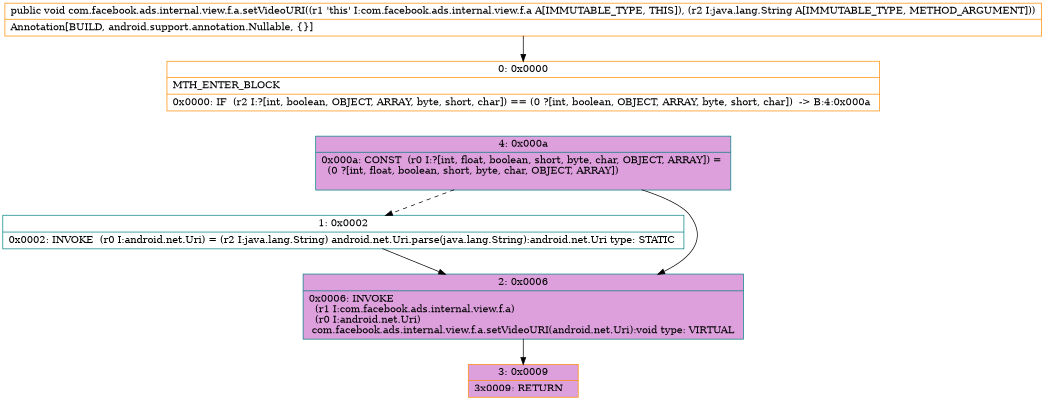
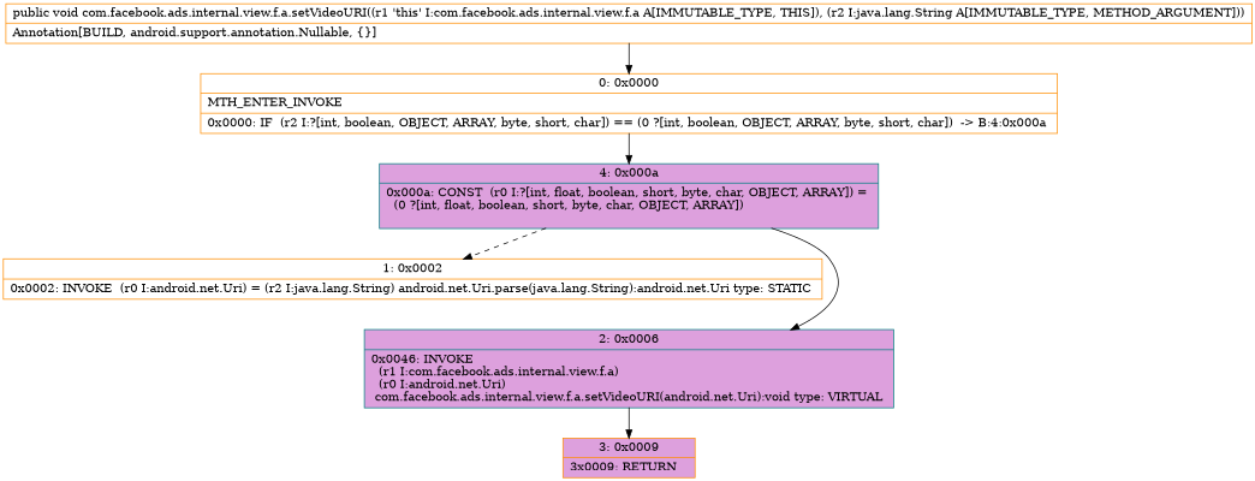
  digraph {
    node [color=darkorange fillcolor=white shape=record style=filled]
-   n1 [label="{0\:\ 0x0000|MTH_ENTER_BLOCK\l|0x0000: IF  (r2 I:?[int, boolean, OBJECT, ARRAY, byte, short, char]) == (0 ?[int, boolean, OBJECT, ARRAY, byte, short, char])  \-\> B:4:0x000a \l}"]
+   n1 [label="{0\:\ 0x0000|MTH_ENTER_INVOKE\l|0x0000: IF  (r2 I:?[int, boolean, OBJECT, ARRAY, byte, short, char]) == (0 ?[int, boolean, OBJECT, ARRAY, byte, short, char])  \-\> B:4:0x000a \l}"]
    n2 [color=teal fillcolor=plum label="{4\:\ 0x000a|0x000a: CONST  (r0 I:?[int, float, boolean, short, byte, char, OBJECT, ARRAY]) = \l  (0 ?[int, float, boolean, short, byte, char, OBJECT, ARRAY])\l \l}"]
-   n3 [color=teal label="{1\:\ 0x0002|0x0002: INVOKE  (r0 I:android.net.Uri) = (r2 I:java.lang.String) android.net.Uri.parse(java.lang.String):android.net.Uri type: STATIC \l}"]
-   n4 [color=teal fillcolor=plum label="{2\:\ 0x0006|0x0006: INVOKE  \l  (r1 I:com.facebook.ads.internal.view.f.a)\l  (r0 I:android.net.Uri)\l com.facebook.ads.internal.view.f.a.setVideoURI(android.net.Uri):void type: VIRTUAL \l}"]
+   n3 [label="{1\:\ 0x0002|0x0002: INVOKE  (r0 I:android.net.Uri) = (r2 I:java.lang.String) android.net.Uri.parse(java.lang.String):android.net.Uri type: STATIC \l}"]
+   n4 [color=teal fillcolor=plum label="{2\:\ 0x0006|0x0046: INVOKE  \l  (r1 I:com.facebook.ads.internal.view.f.a)\l  (r0 I:android.net.Uri)\l com.facebook.ads.internal.view.f.a.setVideoURI(android.net.Uri):void type: VIRTUAL \l}"]
    n5 [fillcolor=plum label="{3\:\ 0x0009|3x0009: RETURN   \l}"]
    n6 [label="{public void com.facebook.ads.internal.view.f.a.setVideoURI((r1 'this' I:com.facebook.ads.internal.view.f.a A[IMMUTABLE_TYPE, THIS]), (r2 I:java.lang.String A[IMMUTABLE_TYPE, METHOD_ARGUMENT]))  | Annotation[BUILD, android.support.annotation.Nullable, \{\}]\l}"]
+   n1 -> n2
    n2 -> n3 [style=dashed]
    n2 -> n4
-   n3 -> n4
    n4 -> n5
    n6 -> n1
  }
